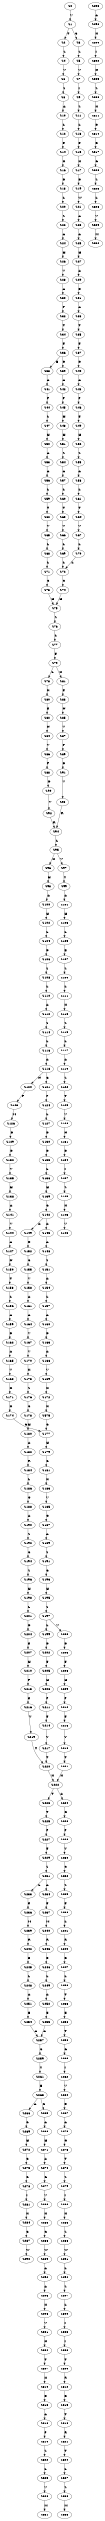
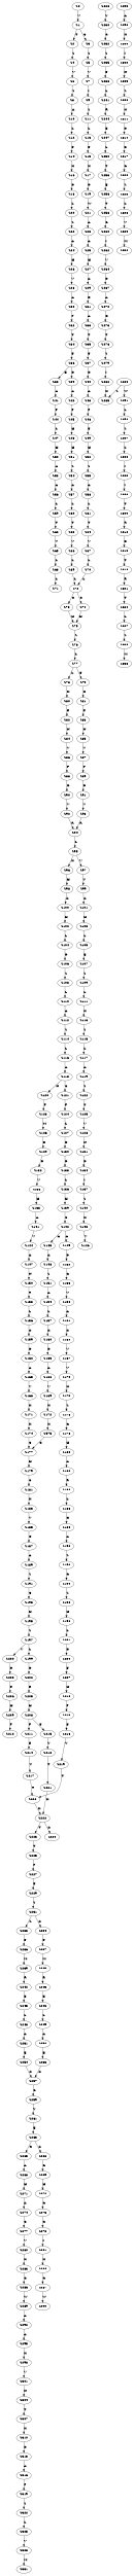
  strict digraph {
    S0
    S1
    S2
    S3
    S4
    S5
    S6
    S7
    S8
    S9
    S10
    S11
    S12
    S13
    S14
    S15
    S16
    S17
    S18
    S19
    S20
    S21
    S22
    S23
    S24
    S25
    S26
    S27
    S28
    S29
    S30
    S31
    S32
    S33
    S34
    S35
    S36
    S37
    S38
    S39
    S40
    S41
    S42
    S43
    S44
    S45
    S46
    S47
    S48
    S49
    S50
    S51
    S52
    S53
    S54
    S55
    S56
    S57
    S58
    S59
    S60
    S61
    S62
    S63
    S64
    S65
    S66
    S67
    S68
    S69
    S70
    S71
    S72
    S73
    S74
    S75
    S76
    S77
    S78
    S79
    S80
    S81
    S82
    S83
    S84
    S85
    S86
    S87
    S88
    S89
    S90
    S91
    S92
    S93
    S94
    S95
    S96
    S97
    S98
    S99
    S100
    S101
    S102
    S103
    S104
    S105
    S106
    S107
    S108
    S109
    S110
    S111
    S112
    S113
    S114
    S115
    S116
    S117
    S118
    S119
    S120
    S121
    S122
    S123
    S124
    S125
    S126
    S127
    S128
    S129
    S130
    S131
    S132
    S133
    S134
    S135
    S136
    S137
    S138
    S139
    S140
    S141
    S142
    S143
    S144
    S145
    S149
    S146
    S147
    S148
    S150
    S151
    S152
    S153
    S154
    S155
    S156
    S157
    S158
    S159
    S160
    S161
    S162
    S163
    S164
    S165
    S166
    S167
    S168
    S169
    S170
    S171
    S172
    S173
    S174
    n176 [label=S575]
    S176
    S177
    S178
    S179
    S180
    S181
    S182
    S183
    S184
    S185
    S186
    S187
    S188
    S189
    S190
    S191
    S192
    S193
    S194
    S195
    S196
    S197
    S198
    S199
    S200
    S201
    S202
    S203
    S204
    S205
    S206
    S207
    S208
    S209
    S210
    S211
    S212
    S213
    S214
    S215
    S216
    S217
    S218
    S219
    S220
    S221
    S222
    S223
    S224
    S225
-   S226
    S227
    S228
    S229
    S230
    S231
    S232
    S233
    S234
    S235
    S236
    S237
    S238
    S239
    S240
    S241
    S242
    S243
    S244
    S245
    S246
    S247
    S248
    S249
    S250
    S251
    S252
    S253
    S254
    S255
    S256
    S257
    S258
    S259
    S260
    S261
    S262
    S263
    S264
    S265
    S266
    S267
    S268
    S269
    S270
    S271
    S272
    S273
    S274
    S275
    S276
    S277
    S278
    S279
    S280
    S281
    S282
    S283
    S284
    S285
    S286
    S287
    S288
    S289
    S290
    S291
    S292
    S294
    S295
    S293
    S296
    S297
    S298
    S299
    S300
    S301
    S302
    S303
    S304
    S305
    S306
    S307
    S308
    S309
    S310
    S311
    S312
    S313
    S314
    S315
    S316
    S317
    S318
    S319
    S320
    S321
    S322
    S323
    S324
    S325
    S326
    S327
    S328
    S329
    S330
    S331
    S332
    S333
    S0 -> S1 [label=V]
    S1 -> S2 [label=T]
    S1 -> S3 [label=G]
    S2 -> S4 [label=S]
    S3 -> S5 [label=S]
    S4 -> S6 [label=V]
    S5 -> S7 [label=V]
    S6 -> S8 [label=S]
    S7 -> S9 [label=I]
    S8 -> S10 [label=A]
    S9 -> S11 [label=S]
    S10 -> S12 [label=L]
    S11 -> S13 [label=L]
    S12 -> S14 [label=F]
    S13 -> S15 [label=F]
    S14 -> S16 [label=K]
    S15 -> S17 [label=K]
    S16 -> S18 [label=D]
    S17 -> S19 [label=D]
    S18 -> S20 [label=L]
    S19 -> S21 [label=W]
    S20 -> S22 [label=S]
    S21 -> S23 [label=A]
    S22 -> S24 [label=A]
    S23 -> S25 [label=A]
    S24 -> S26 [label=H]
    S25 -> S27 [label=H]
    S26 -> S28 [label=V]
    S27 -> S29 [label=A]
    S28 -> S30 [label=A]
    S29 -> S31 [label=D]
    S30 -> S32 [label=P]
    S31 -> S33 [label=A]
    S32 -> S34 [label=T]
    S33 -> S35 [label=T]
    S34 -> S36 [label=F]
    S35 -> S37 [label=F]
    S36 -> S38 [label=E]
    S36 -> S39 [label=D]
    S37 -> S40 [label=D]
    S38 -> S41 [label=A]
    S39 -> S42 [label=A]
    S40 -> S43 [label=A]
    S41 -> S44 [label=P]
    S42 -> S45 [label=P]
    S43 -> S46 [label=P]
    S44 -> S47 [label=L]
    S45 -> S48 [label=H]
    S46 -> S49 [label=F]
    S47 -> S50 [label=H]
    S48 -> S51 [label=H]
    S49 -> S52 [label=H]
    S50 -> S53 [label=A]
    S51 -> S54 [label=S]
    S52 -> S55 [label=S]
    S53 -> S56 [label=A]
    S54 -> S57 [label=A]
    S55 -> S58 [label=A]
    S56 -> S59 [label=L]
    S57 -> S60 [label=L]
    S58 -> S61 [label=L]
    S59 -> S62 [label=T]
    S60 -> S63 [label=T]
    S61 -> S64 [label=T]
    S62 -> S65 [label=V]
    S63 -> S66 [label=V]
    S64 -> S67 [label=V]
    S65 -> S68 [label=L]
    S66 -> S69 [label=L]
    S67 -> S70 [label=L]
    S68 -> S71 [label=L]
    S69 -> S72 [label=L]
    S70 -> S72 [label=L]
-   S71 -> S73 [label=C]
+   S72 -> S73 [label=C]
    S72 -> S74 [label=C]
    S73 -> S75 [label=H]
    S74 -> S75 [label=H]
    S75 -> S76 [label=S]
    S76 -> S77 [label=L]
-   S79 -> S78 [label=L]
+   S77 -> S78 [label=L]
    S77 -> S79 [label=F]
    S78 -> S80 [label=K]
    S79 -> S81 [label=K]
    S80 -> S82 [label=F]
    S81 -> S83 [label=F]
    S82 -> S84 [label=N]
    S83 -> S85 [label=N]
    S84 -> S86 [label=V]
    S85 -> S87 [label=V]
    S86 -> S88 [label=P]
    S87 -> S89 [label=P]
    S88 -> S90 [label=D]
    S89 -> S91 [label=D]
    S90 -> S92 [label=V]
    S91 -> S93 [label=V]
    S92 -> S94 [label=R]
    S93 -> S94 [label=R]
    S94 -> S95 [label=L]
    S95 -> S96 [label=K]
    S95 -> S97 [label=V]
    S96 -> S98 [label=H]
    S97 -> S99 [label=Y]
    S98 -> S100 [label=A]
    S99 -> S101 [label=A]
    S100 -> S102 [label=H]
    S101 -> S103 [label=H]
    S102 -> S104 [label=L]
    S103 -> S105 [label=L]
    S104 -> S106 [label=D]
    S105 -> S107 [label=E]
    S106 -> S108 [label=S]
    S107 -> S109 [label=S]
    S108 -> S110 [label=L]
    S109 -> S111 [label=L]
    S110 -> S112 [label=A]
    S111 -> S113 [label=K]
    S112 -> S114 [label=S]
    S113 -> S115 [label=S]
    S114 -> S116 [label=L]
    S115 -> S117 [label=L]
    S116 -> S118 [label=A]
    S117 -> S119 [label=A]
    S118 -> S120 [label=N]
    S118 -> S121 [label=G]
    S119 -> S122 [label=S]
    S120 -> S123 [label=P]
    S121 -> S124 [label=P]
    S122 -> S125 [label=T]
    S123 -> S126 [label=M]
    S124 -> S127 [label=L]
    S125 -> S128 [label=V]
    S126 -> S129 [label=D]
    S127 -> S130 [label=D]
    S128 -> S131 [label=N]
    S129 -> S132 [label=D]
    S130 -> S133 [label=D]
    S131 -> S134 [label=D]
    S132 -> S135 [label=V]
    S133 -> S136 [label=L]
    S134 -> S137 [label=I]
    S135 -> S138 [label=H]
    S136 -> S139 [label=H]
    S137 -> S140 [label=S]
    S138 -> S141 [label=A]
    S139 -> S142 [label=G]
    S140 -> S143 [label=K]
    S141 -> S144 [label=V]
    S142 -> S145 [label=A]
    S142 -> S149 [label=A]
    S143 -> S146 [label=V]
    S144 -> S147 [label=A]
    S145 -> S148 [label=A]
    S149 -> S152 [label=D]
    S147 -> S150 [label=N]
    S148 -> S151 [label=S]
    S150 -> S153 [label=T]
    S151 -> S154 [label=A]
    S152 -> S155 [label=G]
    S153 -> S156 [label=L]
    S154 -> S157 [label=L]
    S155 -> S158 [label=V]
    S156 -> S159 [label=A]
    S157 -> S160 [label=A]
    S158 -> S161 [label=A]
    S159 -> S162 [label=D]
    S160 -> S163 [label=D]
    S161 -> S164 [label=A]
    S162 -> S165 [label=A]
    S163 -> S166 [label=A]
    S164 -> S167 [label=V]
    S165 -> S168 [label=V]
    S166 -> S169 [label=V]
    S167 -> S170 [label=V]
    S168 -> S171 [label=K]
    S169 -> S172 [label=K]
    S170 -> S173 [label=K]
    S171 -> S174 [label=K]
    S172 -> n176 [label=K]
    S173 -> S176 [label=S]
    S174 -> S177 [label=G]
    n176 -> S177 [label=G]
    S176 -> S178 [label=G]
    S177 -> S179 [label=H]
    S178 -> S180 [label=H]
    S179 -> S181 [label=G]
    S180 -> S182 [label=A]
    S181 -> S183 [label=K]
    S182 -> S184 [label=R]
    S183 -> S185 [label=V]
    S184 -> S186 [label=L]
    S185 -> S187 [label=Q]
    S186 -> S188 [label=Q]
    S187 -> S189 [label=A]
    S188 -> S190 [label=A]
    S189 -> S191 [label=S]
    S190 -> S192 [label=S]
    S191 -> S193 [label=G]
    S192 -> S194 [label=G]
    S193 -> S195 [label=H]
    S194 -> S196 [label=S]
    S195 -> S197 [label=S]
    S196 -> S198 [label=H]
    S197 -> S199 [label=L]
    S197 -> S200 [label=V]
    S198 -> S201 [label=L]
    S199 -> S202 [label=D]
    S200 -> S203 [label=D]
    S201 -> S204 [label=D]
    S202 -> S205 [label=F]
    S203 -> S206 [label=F]
    S204 -> S207 [label=F]
    S205 -> S208 [label=H]
    S206 -> S209 [label=H]
    S207 -> S210 [label=H]
    S208 -> S211 [label=P]
    S209 -> S212 [label=P]
    S210 -> S213 [label=P]
    S211 -> S214 [label=F]
-   S212 -> S215 [label=F]
+   S208 -> S215 [label=F]
    S213 -> S216 [label=F]
    S214 -> S217 [label=Y]
    S215 -> S218 [label=Y]
    S216 -> S219 [label=Y]
    S217 -> S220 [label=T]
    S218 -> S221 [label=T]
    S219 -> S220 [label=T]
    S220 -> S222 [label=K]
    S221 -> S222 [label=K]
    S222 -> S223 [label=T]
    S222 -> S224 [label=A]
    S223 -> S225 [label=T]
-   S224 -> S226 [label=Q]
    S225 -> S227 [label=P]
-   S226 -> S228 [label=P]
    S227 -> S229 [label=F]
    S228 -> S230 [label=Y]
    S229 -> S231 [label=S]
    S230 -> S232 [label=C]
    S231 -> S233 [label=L]
    S231 -> S234 [label=A]
    S232 -> S235 [label=S]
    S233 -> S236 [label=F]
    S234 -> S237 [label=F]
    S235 -> S238 [label=F]
    S236 -> S239 [label=M]
    S237 -> S240 [label=M]
    S238 -> S241 [label=L]
    S239 -> S242 [label=R]
    S240 -> S243 [label=R]
    S241 -> S244 [label=R]
    S242 -> S245 [label=E]
    S243 -> S246 [label=E]
    S244 -> S247 [label=E]
    S245 -> S248 [label=L]
    S246 -> S249 [label=L]
    S247 -> S250 [label=L]
    S248 -> S251 [label=A]
    S249 -> S252 [label=A]
    S250 -> S253 [label=T]
    S251 -> S254 [label=E]
    S252 -> S255 [label=E]
    S253 -> S256 [label=E]
    S254 -> S257 [label=A]
    S255 -> S257 [label=A]
    S256 -> S258 [label=T]
    S257 -> S259 [label=G]
    S258 -> S260 [label=G]
    S259 -> S261 [label=Y]
    S260 -> S262 [label=I]
    S261 -> S263 [label=E]
    S262 -> S264 [label=V]
    S263 -> S265 [label=G]
    S263 -> S266 [label=A]
    S264 -> S267 [label=D]
    S265 -> S268 [label=A]
    S266 -> S269 [label=G]
    S267 -> S270 [label=A]
    S268 -> S271 [label=H]
    S269 -> S272 [label=H]
    S270 -> S273 [label=Q]
    S271 -> S274 [label=A]
    S272 -> S275 [label=G]
    S273 -> S276 [label=T]
    S274 -> S277 [label=G]
    S275 -> S278 [label=G]
    S276 -> S279 [label=S]
    S277 -> S280 [label=V]
    S278 -> S281 [label=I]
    S279 -> S282 [label=I]
    S280 -> S283 [label=K]
    S281 -> S284 [label=K]
    S282 -> S285 [label=K]
    S283 -> S286 [label=G]
    S284 -> S287 [label=G]
-   S285 -> S288 [label=S]
+   S288 -> S285 [label=S]
    S286 -> S289 [label=W]
    S287 -> S290 [label=W]
    S288 -> S291 [label=W]
    S289 -> S292 [label=A]
    S291 -> S294 [label=L]
    S292 -> S295 [label=A]
    S294 -> S297 [label=S]
    S295 -> S298 [label=K]
    S293 -> S296 [label=A]
    S296 -> S299 [label=K]
    S297 -> S300 [label=L]
    S298 -> S301 [label=V]
    S299 -> S302 [label=I]
    S300 -> S303 [label=I]
    S301 -> S304 [label=N]
    S302 -> S305 [label=N]
    S303 -> S306 [label=I]
    S304 -> S307 [label=T]
    S305 -> S308 [label=S]
    S306 -> S309 [label=T]
    S307 -> S310 [label=K]
    S308 -> S311 [label=K]
    S309 -> S312 [label=R]
    S310 -> S313 [label=D]
    S311 -> S314 [label=D]
    S312 -> S315 [label=E]
    S313 -> S316 [label=A]
    S314 -> S317 [label=E]
    S315 -> S318 [label=T]
    S316 -> S319 [label=P]
    S317 -> S320 [label=G]
    S318 -> S321 [label=R]
    S319 -> S322 [label=S]
    S320 -> S323 [label=S]
    S321 -> S324 [label=T]
    S322 -> S325 [label=L]
    S323 -> S326 [label=L]
    S324 -> S327 [label=L]
    S325 -> S328 [label=V]
    S326 -> S329 [label=V]
    S327 -> S330 [label=S]
    S328 -> S331 [label=M]
    S329 -> S332 [label=M]
    S330 -> S333 [label=M]
  }
